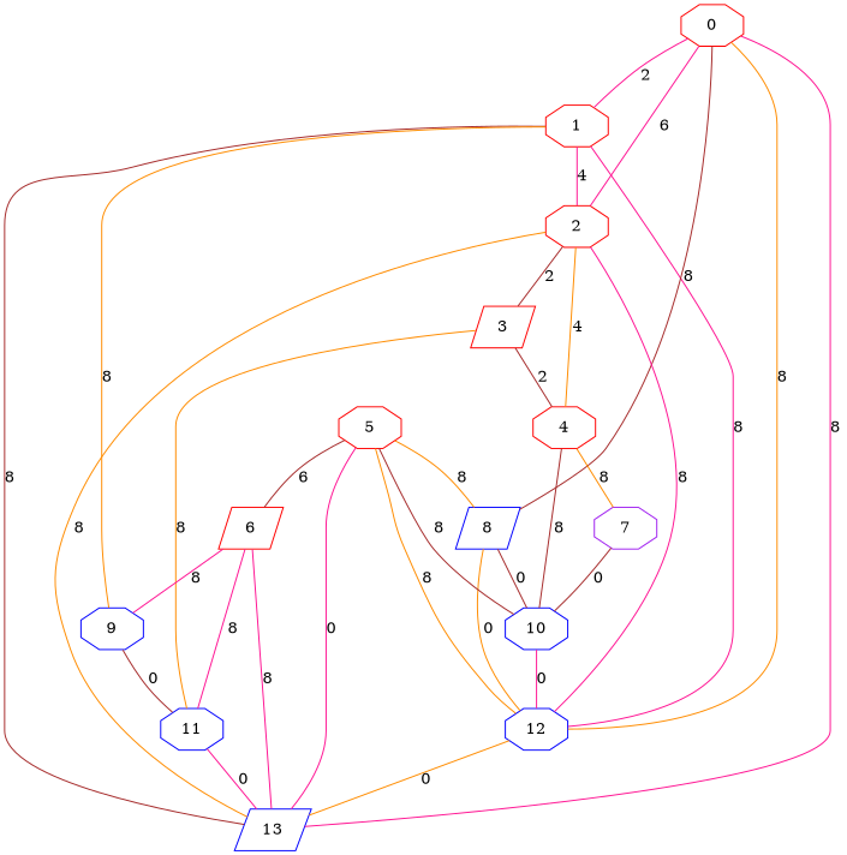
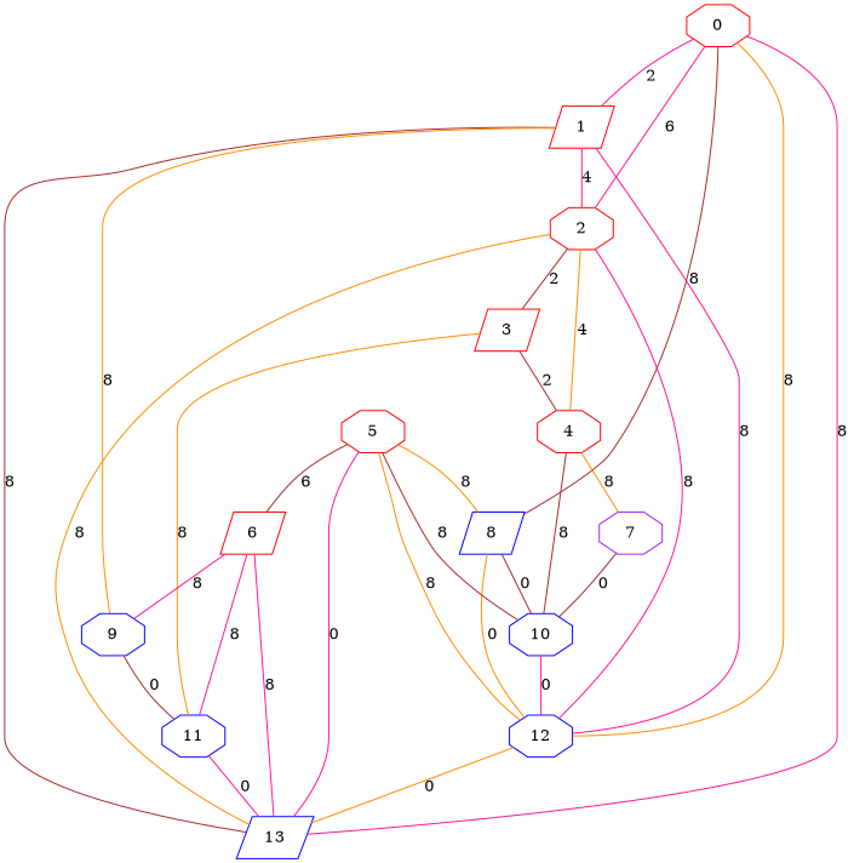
  graph {
    node [color=red shape=octagon weight=1]
    edge [color=deeppink]
-   1
+   1 [shape=parallelogram]
    0
    2
    8 [color=blue shape=parallelogram weight=3]
    12 [color=blue weight=3]
    13 [color=blue shape=parallelogram weight=3]
    9 [color=blue weight=3]
    3 [shape=parallelogram]
    4
    10 [color=blue weight=3]
    11 [color=blue weight=3]
    7 [color=purple weight=4]
    5
    6 [shape=parallelogram]
    1 -- 2 [label=4]
    1 -- 12 [label=8]
    1 -- 13 [color=brown label=8]
    1 -- 9 [color=darkorange label=8]
    0 -- 1 [label=2]
    0 -- 2 [label=6]
    0 -- 8 [color=brown label=8]
    0 -- 12 [color=darkorange label=8]
    0 -- 13 [label=8]
    2 -- 12 [label=8]
    2 -- 13 [color=darkorange label=8]
    2 -- 3 [color=brown label=2]
    2 -- 4 [color=darkorange label=4]
    8 -- 12 [color=darkorange label=0]
    8 -- 10 [color=brown label=0]
    12 -- 13 [color=darkorange label=0]
    9 -- 11 [color=brown label=0]
    3 -- 4 [color=brown label=2]
    3 -- 11 [color=darkorange label=8]
    4 -- 10 [color=brown label=8]
    4 -- 7 [color=darkorange label=8]
    10 -- 12 [label=0]
    11 -- 13 [label=0]
    7 -- 10 [color=brown label=0]
    5 -- 8 [color=darkorange label=8]
    5 -- 12 [color=darkorange label=8]
    5 -- 13 [label=0]
    5 -- 10 [color=brown label=8]
    5 -- 6 [color=brown label=6]
    6 -- 13 [label=8]
    6 -- 9 [label=8]
    6 -- 11 [label=8]
  }
